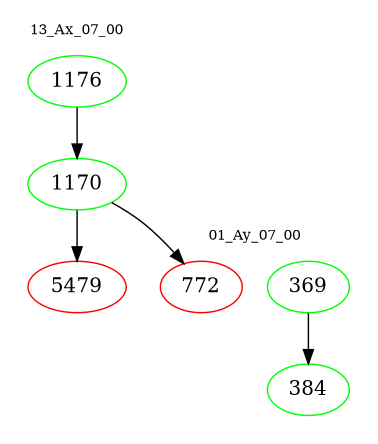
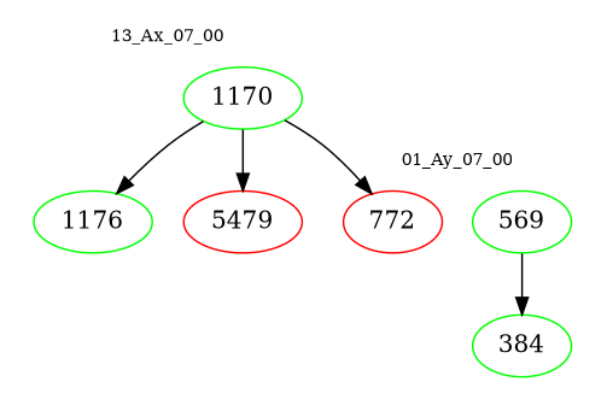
  digraph {
    node [color=green]
    edge [color=black]
    n1 [label=1170]
    n2 [label=1176]
    n3 [color=red label=5479]
-   n4 [label=369]
+   n4 [label=569]
    n5 [label=384]
    n6 [color=red label=772]
    subgraph cluster_1 {
      color=white
      fontsize=10
      label="13_Ax_07_00"
      n1
      n2
      n3
    }
    subgraph cluster_2 {
      color=white
      fontsize=10
      label="01_Ay_07_00"
      n4
      n5
      n6
    }
-   n2 -> n1
+   n1 -> n2
    n1 -> n3
    n1 -> n6
    n4 -> n5
  }
